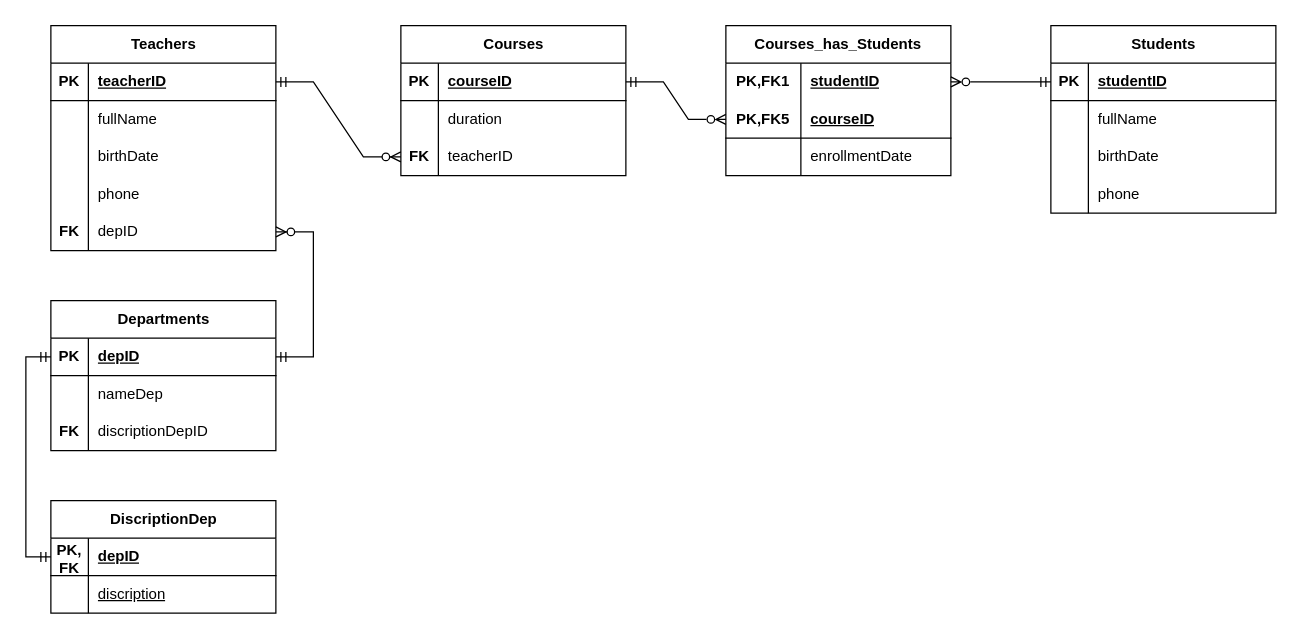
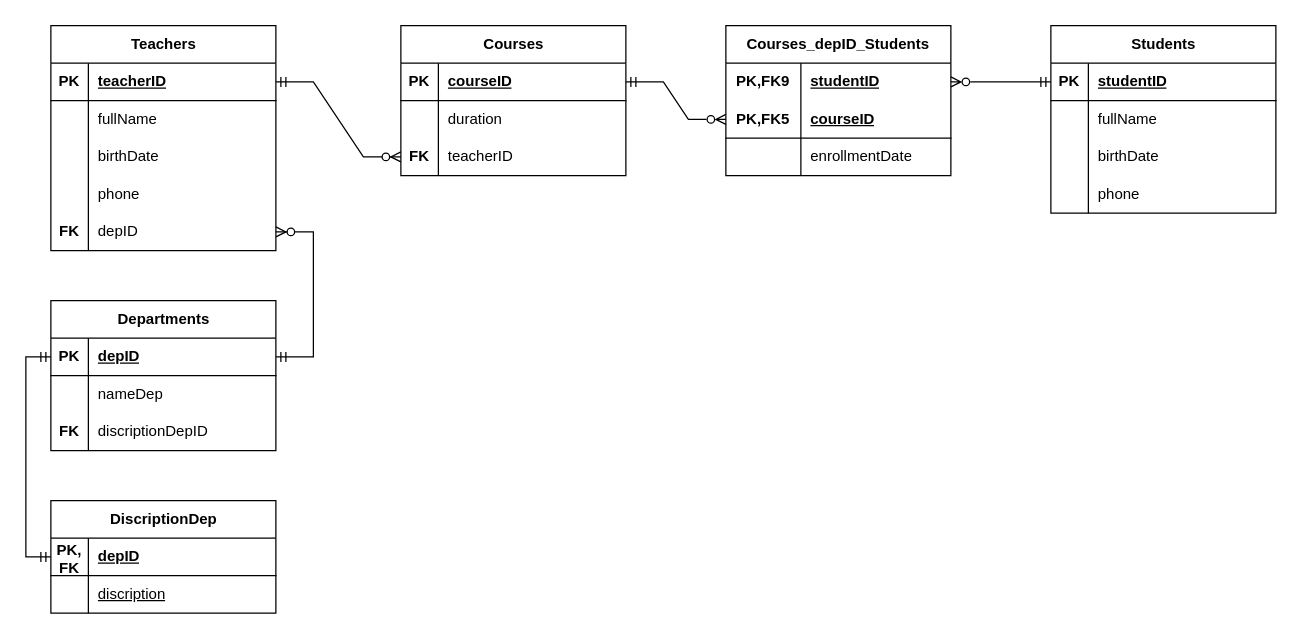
  <mxCell id="0" />
  <mxCell id="1" parent="0" />
  <mxCell id="2" value="Students" style="shape=table;startSize=30;container=1;collapsible=1;childLayout=tableLayout;fixedRows=1;rowLines=0;fontStyle=1;align=center;resizeLast=1;html=1;" parent="1" vertex="1"><mxGeometry x="840" y="20" width="180" height="150" as="geometry" /></mxCell>
  <mxCell id="3" value="" style="shape=tableRow;horizontal=0;startSize=0;swimlaneHead=0;swimlaneBody=0;fillColor=none;collapsible=0;dropTarget=0;points=[[0,0.5],[1,0.5]];portConstraint=eastwest;top=0;left=0;right=0;bottom=1;" parent="2" vertex="1"><mxGeometry y="30" width="180" height="30" as="geometry" /></mxCell>
  <mxCell id="4" value="PK" style="shape=partialRectangle;connectable=0;fillColor=none;top=0;left=0;bottom=0;right=0;fontStyle=1;overflow=hidden;whiteSpace=wrap;html=1;" parent="3" vertex="1"><mxGeometry width="30" height="30" as="geometry"><mxRectangle width="30" height="30" as="alternateBounds" /></mxGeometry></mxCell>
  <mxCell id="5" value="studentID" style="shape=partialRectangle;connectable=0;fillColor=none;top=0;left=0;bottom=0;right=0;align=left;spacingLeft=6;fontStyle=5;overflow=hidden;whiteSpace=wrap;html=1;" parent="3" vertex="1"><mxGeometry x="30" width="150" height="30" as="geometry"><mxRectangle width="150" height="30" as="alternateBounds" /></mxGeometry></mxCell>
  <mxCell id="6" value="" style="shape=tableRow;horizontal=0;startSize=0;swimlaneHead=0;swimlaneBody=0;fillColor=none;collapsible=0;dropTarget=0;points=[[0,0.5],[1,0.5]];portConstraint=eastwest;top=0;left=0;right=0;bottom=0;" parent="2" vertex="1"><mxGeometry y="60" width="180" height="30" as="geometry" /></mxCell>
  <mxCell id="7" value="" style="shape=partialRectangle;connectable=0;fillColor=none;top=0;left=0;bottom=0;right=0;editable=1;overflow=hidden;whiteSpace=wrap;html=1;" parent="6" vertex="1"><mxGeometry width="30" height="30" as="geometry"><mxRectangle width="30" height="30" as="alternateBounds" /></mxGeometry></mxCell>
  <mxCell id="8" value="fullName" style="shape=partialRectangle;connectable=0;fillColor=none;top=0;left=0;bottom=0;right=0;align=left;spacingLeft=6;overflow=hidden;whiteSpace=wrap;html=1;" parent="6" vertex="1"><mxGeometry x="30" width="150" height="30" as="geometry"><mxRectangle width="150" height="30" as="alternateBounds" /></mxGeometry></mxCell>
  <mxCell id="9" value="" style="shape=tableRow;horizontal=0;startSize=0;swimlaneHead=0;swimlaneBody=0;fillColor=none;collapsible=0;dropTarget=0;points=[[0,0.5],[1,0.5]];portConstraint=eastwest;top=0;left=0;right=0;bottom=0;" parent="2" vertex="1"><mxGeometry y="90" width="180" height="30" as="geometry" /></mxCell>
  <mxCell id="10" value="" style="shape=partialRectangle;connectable=0;fillColor=none;top=0;left=0;bottom=0;right=0;editable=1;overflow=hidden;whiteSpace=wrap;html=1;" parent="9" vertex="1"><mxGeometry width="30" height="30" as="geometry"><mxRectangle width="30" height="30" as="alternateBounds" /></mxGeometry></mxCell>
  <mxCell id="11" value="birthDate" style="shape=partialRectangle;connectable=0;fillColor=none;top=0;left=0;bottom=0;right=0;align=left;spacingLeft=6;overflow=hidden;whiteSpace=wrap;html=1;" parent="9" vertex="1"><mxGeometry x="30" width="150" height="30" as="geometry"><mxRectangle width="150" height="30" as="alternateBounds" /></mxGeometry></mxCell>
  <mxCell id="12" value="" style="shape=tableRow;horizontal=0;startSize=0;swimlaneHead=0;swimlaneBody=0;fillColor=none;collapsible=0;dropTarget=0;points=[[0,0.5],[1,0.5]];portConstraint=eastwest;top=0;left=0;right=0;bottom=0;" parent="2" vertex="1"><mxGeometry y="120" width="180" height="30" as="geometry" /></mxCell>
  <mxCell id="13" value="" style="shape=partialRectangle;connectable=0;fillColor=none;top=0;left=0;bottom=0;right=0;editable=1;overflow=hidden;whiteSpace=wrap;html=1;" parent="12" vertex="1"><mxGeometry width="30" height="30" as="geometry"><mxRectangle width="30" height="30" as="alternateBounds" /></mxGeometry></mxCell>
  <mxCell id="14" value="phone" style="shape=partialRectangle;connectable=0;fillColor=none;top=0;left=0;bottom=0;right=0;align=left;spacingLeft=6;overflow=hidden;whiteSpace=wrap;html=1;" parent="12" vertex="1"><mxGeometry x="30" width="150" height="30" as="geometry"><mxRectangle width="150" height="30" as="alternateBounds" /></mxGeometry></mxCell>
  <mxCell id="15" value="Teachers" style="shape=table;startSize=30;container=1;collapsible=1;childLayout=tableLayout;fixedRows=1;rowLines=0;fontStyle=1;align=center;resizeLast=1;html=1;" parent="1" vertex="1"><mxGeometry x="40" y="20" width="180" height="180" as="geometry" /></mxCell>
  <mxCell id="16" value="" style="shape=tableRow;horizontal=0;startSize=0;swimlaneHead=0;swimlaneBody=0;fillColor=none;collapsible=0;dropTarget=0;points=[[0,0.5],[1,0.5]];portConstraint=eastwest;top=0;left=0;right=0;bottom=1;" parent="15" vertex="1"><mxGeometry y="30" width="180" height="30" as="geometry" /></mxCell>
  <mxCell id="17" value="PK" style="shape=partialRectangle;connectable=0;fillColor=none;top=0;left=0;bottom=0;right=0;fontStyle=1;overflow=hidden;whiteSpace=wrap;html=1;" parent="16" vertex="1"><mxGeometry width="30" height="30" as="geometry"><mxRectangle width="30" height="30" as="alternateBounds" /></mxGeometry></mxCell>
  <mxCell id="18" value="teacherID" style="shape=partialRectangle;connectable=0;fillColor=none;top=0;left=0;bottom=0;right=0;align=left;spacingLeft=6;fontStyle=5;overflow=hidden;whiteSpace=wrap;html=1;" parent="16" vertex="1"><mxGeometry x="30" width="150" height="30" as="geometry"><mxRectangle width="150" height="30" as="alternateBounds" /></mxGeometry></mxCell>
  <mxCell id="19" value="" style="shape=tableRow;horizontal=0;startSize=0;swimlaneHead=0;swimlaneBody=0;fillColor=none;collapsible=0;dropTarget=0;points=[[0,0.5],[1,0.5]];portConstraint=eastwest;top=0;left=0;right=0;bottom=0;" parent="15" vertex="1"><mxGeometry y="60" width="180" height="30" as="geometry" /></mxCell>
  <mxCell id="20" value="" style="shape=partialRectangle;connectable=0;fillColor=none;top=0;left=0;bottom=0;right=0;editable=1;overflow=hidden;whiteSpace=wrap;html=1;" parent="19" vertex="1"><mxGeometry width="30" height="30" as="geometry"><mxRectangle width="30" height="30" as="alternateBounds" /></mxGeometry></mxCell>
  <mxCell id="21" value="fullName" style="shape=partialRectangle;connectable=0;fillColor=none;top=0;left=0;bottom=0;right=0;align=left;spacingLeft=6;overflow=hidden;whiteSpace=wrap;html=1;" parent="19" vertex="1"><mxGeometry x="30" width="150" height="30" as="geometry"><mxRectangle width="150" height="30" as="alternateBounds" /></mxGeometry></mxCell>
  <mxCell id="22" value="" style="shape=tableRow;horizontal=0;startSize=0;swimlaneHead=0;swimlaneBody=0;fillColor=none;collapsible=0;dropTarget=0;points=[[0,0.5],[1,0.5]];portConstraint=eastwest;top=0;left=0;right=0;bottom=0;" parent="15" vertex="1"><mxGeometry y="90" width="180" height="30" as="geometry" /></mxCell>
  <mxCell id="23" value="" style="shape=partialRectangle;connectable=0;fillColor=none;top=0;left=0;bottom=0;right=0;editable=1;overflow=hidden;whiteSpace=wrap;html=1;" parent="22" vertex="1"><mxGeometry width="30" height="30" as="geometry"><mxRectangle width="30" height="30" as="alternateBounds" /></mxGeometry></mxCell>
  <mxCell id="24" value="birthDate" style="shape=partialRectangle;connectable=0;fillColor=none;top=0;left=0;bottom=0;right=0;align=left;spacingLeft=6;overflow=hidden;whiteSpace=wrap;html=1;" parent="22" vertex="1"><mxGeometry x="30" width="150" height="30" as="geometry"><mxRectangle width="150" height="30" as="alternateBounds" /></mxGeometry></mxCell>
  <mxCell id="25" value="" style="shape=tableRow;horizontal=0;startSize=0;swimlaneHead=0;swimlaneBody=0;fillColor=none;collapsible=0;dropTarget=0;points=[[0,0.5],[1,0.5]];portConstraint=eastwest;top=0;left=0;right=0;bottom=0;" parent="15" vertex="1"><mxGeometry y="120" width="180" height="30" as="geometry" /></mxCell>
  <mxCell id="26" value="" style="shape=partialRectangle;connectable=0;fillColor=none;top=0;left=0;bottom=0;right=0;editable=1;overflow=hidden;whiteSpace=wrap;html=1;" parent="25" vertex="1"><mxGeometry width="30" height="30" as="geometry"><mxRectangle width="30" height="30" as="alternateBounds" /></mxGeometry></mxCell>
  <mxCell id="27" value="phone" style="shape=partialRectangle;connectable=0;fillColor=none;top=0;left=0;bottom=0;right=0;align=left;spacingLeft=6;overflow=hidden;whiteSpace=wrap;html=1;" parent="25" vertex="1"><mxGeometry x="30" width="150" height="30" as="geometry"><mxRectangle width="150" height="30" as="alternateBounds" /></mxGeometry></mxCell>
  <mxCell id="28" value="" style="shape=tableRow;horizontal=0;startSize=0;swimlaneHead=0;swimlaneBody=0;fillColor=none;collapsible=0;dropTarget=0;points=[[0,0.5],[1,0.5]];portConstraint=eastwest;top=0;left=0;right=0;bottom=0;" parent="15" vertex="1"><mxGeometry y="150" width="180" height="30" as="geometry" /></mxCell>
  <mxCell id="29" value="&lt;b&gt;FK&lt;/b&gt;" style="shape=partialRectangle;connectable=0;fillColor=none;top=0;left=0;bottom=0;right=0;editable=1;overflow=hidden;whiteSpace=wrap;html=1;" parent="28" vertex="1"><mxGeometry width="30" height="30" as="geometry"><mxRectangle width="30" height="30" as="alternateBounds" /></mxGeometry></mxCell>
  <mxCell id="30" value="depID" style="shape=partialRectangle;connectable=0;fillColor=none;top=0;left=0;bottom=0;right=0;align=left;spacingLeft=6;overflow=hidden;whiteSpace=wrap;html=1;" parent="28" vertex="1"><mxGeometry x="30" width="150" height="30" as="geometry"><mxRectangle width="150" height="30" as="alternateBounds" /></mxGeometry></mxCell>
  <mxCell id="31" value="Courses" style="shape=table;startSize=30;container=1;collapsible=1;childLayout=tableLayout;fixedRows=1;rowLines=0;fontStyle=1;align=center;resizeLast=1;html=1;" parent="1" vertex="1"><mxGeometry x="320" y="20" width="180" height="120" as="geometry" /></mxCell>
  <mxCell id="32" value="" style="shape=tableRow;horizontal=0;startSize=0;swimlaneHead=0;swimlaneBody=0;fillColor=none;collapsible=0;dropTarget=0;points=[[0,0.5],[1,0.5]];portConstraint=eastwest;top=0;left=0;right=0;bottom=1;" parent="31" vertex="1"><mxGeometry y="30" width="180" height="30" as="geometry" /></mxCell>
  <mxCell id="33" value="PK" style="shape=partialRectangle;connectable=0;fillColor=none;top=0;left=0;bottom=0;right=0;fontStyle=1;overflow=hidden;whiteSpace=wrap;html=1;" parent="32" vertex="1"><mxGeometry width="30" height="30" as="geometry"><mxRectangle width="30" height="30" as="alternateBounds" /></mxGeometry></mxCell>
  <mxCell id="34" value="courseID" style="shape=partialRectangle;connectable=0;fillColor=none;top=0;left=0;bottom=0;right=0;align=left;spacingLeft=6;fontStyle=5;overflow=hidden;whiteSpace=wrap;html=1;" parent="32" vertex="1"><mxGeometry x="30" width="150" height="30" as="geometry"><mxRectangle width="150" height="30" as="alternateBounds" /></mxGeometry></mxCell>
  <mxCell id="35" value="" style="shape=tableRow;horizontal=0;startSize=0;swimlaneHead=0;swimlaneBody=0;fillColor=none;collapsible=0;dropTarget=0;points=[[0,0.5],[1,0.5]];portConstraint=eastwest;top=0;left=0;right=0;bottom=0;" parent="31" vertex="1"><mxGeometry y="60" width="180" height="30" as="geometry" /></mxCell>
  <mxCell id="36" value="" style="shape=partialRectangle;connectable=0;fillColor=none;top=0;left=0;bottom=0;right=0;editable=1;overflow=hidden;whiteSpace=wrap;html=1;" parent="35" vertex="1"><mxGeometry width="30" height="30" as="geometry"><mxRectangle width="30" height="30" as="alternateBounds" /></mxGeometry></mxCell>
  <mxCell id="37" value="duration" style="shape=partialRectangle;connectable=0;fillColor=none;top=0;left=0;bottom=0;right=0;align=left;spacingLeft=6;overflow=hidden;whiteSpace=wrap;html=1;" parent="35" vertex="1"><mxGeometry x="30" width="150" height="30" as="geometry"><mxRectangle width="150" height="30" as="alternateBounds" /></mxGeometry></mxCell>
  <mxCell id="38" value="" style="shape=tableRow;horizontal=0;startSize=0;swimlaneHead=0;swimlaneBody=0;fillColor=none;collapsible=0;dropTarget=0;points=[[0,0.5],[1,0.5]];portConstraint=eastwest;top=0;left=0;right=0;bottom=0;" parent="31" vertex="1"><mxGeometry y="90" width="180" height="30" as="geometry" /></mxCell>
  <mxCell id="39" value="&lt;b&gt;FK&lt;/b&gt;" style="shape=partialRectangle;connectable=0;fillColor=none;top=0;left=0;bottom=0;right=0;editable=1;overflow=hidden;whiteSpace=wrap;html=1;" parent="38" vertex="1"><mxGeometry width="30" height="30" as="geometry"><mxRectangle width="30" height="30" as="alternateBounds" /></mxGeometry></mxCell>
  <mxCell id="40" value="teacherID" style="shape=partialRectangle;connectable=0;fillColor=none;top=0;left=0;bottom=0;right=0;align=left;spacingLeft=6;overflow=hidden;whiteSpace=wrap;html=1;" parent="38" vertex="1"><mxGeometry x="30" width="150" height="30" as="geometry"><mxRectangle width="150" height="30" as="alternateBounds" /></mxGeometry></mxCell>
- <mxCell id="41" value="&lt;span style=&quot;text-wrap: nowrap;&quot;&gt;Courses_has_Students&lt;/span&gt;" style="shape=table;startSize=30;container=1;collapsible=1;childLayout=tableLayout;fixedRows=1;rowLines=0;fontStyle=1;align=center;resizeLast=1;html=1;whiteSpace=wrap;" parent="1" vertex="1"><mxGeometry x="580" y="20" width="180" height="120" as="geometry" /></mxCell>
+ <mxCell id="41" value="&lt;span style=&quot;text-wrap: nowrap;&quot;&gt;Courses_depID_Students&lt;/span&gt;" style="shape=table;startSize=30;container=1;collapsible=1;childLayout=tableLayout;fixedRows=1;rowLines=0;fontStyle=1;align=center;resizeLast=1;html=1;whiteSpace=wrap;" parent="1" vertex="1"><mxGeometry x="580" y="20" width="180" height="120" as="geometry" /></mxCell>
  <mxCell id="42" value="" style="shape=tableRow;horizontal=0;startSize=0;swimlaneHead=0;swimlaneBody=0;fillColor=none;collapsible=0;dropTarget=0;points=[[0,0.5],[1,0.5]];portConstraint=eastwest;top=0;left=0;right=0;bottom=0;html=1;" parent="41" vertex="1"><mxGeometry y="30" width="180" height="30" as="geometry" /></mxCell>
- <mxCell id="43" value="PK,FK1" style="shape=partialRectangle;connectable=0;fillColor=none;top=0;left=0;bottom=0;right=0;fontStyle=1;overflow=hidden;html=1;whiteSpace=wrap;" parent="42" vertex="1"><mxGeometry width="60" height="30" as="geometry"><mxRectangle width="60" height="30" as="alternateBounds" /></mxGeometry></mxCell>
+ <mxCell id="43" value="PK,FK9" style="shape=partialRectangle;connectable=0;fillColor=none;top=0;left=0;bottom=0;right=0;fontStyle=1;overflow=hidden;html=1;whiteSpace=wrap;" parent="42" vertex="1"><mxGeometry width="60" height="30" as="geometry"><mxRectangle width="60" height="30" as="alternateBounds" /></mxGeometry></mxCell>
  <mxCell id="44" value="studentID" style="shape=partialRectangle;connectable=0;fillColor=none;top=0;left=0;bottom=0;right=0;align=left;spacingLeft=6;fontStyle=5;overflow=hidden;html=1;whiteSpace=wrap;" parent="42" vertex="1"><mxGeometry x="60" width="120" height="30" as="geometry"><mxRectangle width="120" height="30" as="alternateBounds" /></mxGeometry></mxCell>
  <mxCell id="45" value="" style="shape=tableRow;horizontal=0;startSize=0;swimlaneHead=0;swimlaneBody=0;fillColor=none;collapsible=0;dropTarget=0;points=[[0,0.5],[1,0.5]];portConstraint=eastwest;top=0;left=0;right=0;bottom=1;html=1;" parent="41" vertex="1"><mxGeometry y="60" width="180" height="30" as="geometry" /></mxCell>
  <mxCell id="46" value="PK,FK5" style="shape=partialRectangle;connectable=0;fillColor=none;top=0;left=0;bottom=0;right=0;fontStyle=1;overflow=hidden;html=1;whiteSpace=wrap;" parent="45" vertex="1"><mxGeometry width="60" height="30" as="geometry"><mxRectangle width="60" height="30" as="alternateBounds" /></mxGeometry></mxCell>
  <mxCell id="47" value="courseID" style="shape=partialRectangle;connectable=0;fillColor=none;top=0;left=0;bottom=0;right=0;align=left;spacingLeft=6;fontStyle=5;overflow=hidden;html=1;whiteSpace=wrap;" parent="45" vertex="1"><mxGeometry x="60" width="120" height="30" as="geometry"><mxRectangle width="120" height="30" as="alternateBounds" /></mxGeometry></mxCell>
  <mxCell id="48" value="" style="shape=tableRow;horizontal=0;startSize=0;swimlaneHead=0;swimlaneBody=0;fillColor=none;collapsible=0;dropTarget=0;points=[[0,0.5],[1,0.5]];portConstraint=eastwest;top=0;left=0;right=0;bottom=0;html=1;" parent="41" vertex="1"><mxGeometry y="90" width="180" height="30" as="geometry" /></mxCell>
  <mxCell id="49" value="" style="shape=partialRectangle;connectable=0;fillColor=none;top=0;left=0;bottom=0;right=0;editable=1;overflow=hidden;html=1;whiteSpace=wrap;" parent="48" vertex="1"><mxGeometry width="60" height="30" as="geometry"><mxRectangle width="60" height="30" as="alternateBounds" /></mxGeometry></mxCell>
  <mxCell id="50" value="enrollmentDate" style="shape=partialRectangle;connectable=0;fillColor=none;top=0;left=0;bottom=0;right=0;align=left;spacingLeft=6;overflow=hidden;html=1;whiteSpace=wrap;" parent="48" vertex="1"><mxGeometry x="60" width="120" height="30" as="geometry"><mxRectangle width="120" height="30" as="alternateBounds" /></mxGeometry></mxCell>
  <mxCell id="51" value="" style="edgeStyle=entityRelationEdgeStyle;fontSize=12;html=1;endArrow=ERzeroToMany;startArrow=ERmandOne;rounded=0;entryX=1;entryY=0.5;entryDx=0;entryDy=0;exitX=1;exitY=0.5;exitDx=0;exitDy=0;" parent="1" source="56" target="28" edge="1"><mxGeometry width="100" height="100" relative="1" as="geometry"><mxPoint x="260" y="280" as="sourcePoint" /><mxPoint x="400" y="220" as="targetPoint" /></mxGeometry></mxCell>
  <mxCell id="52" value="" style="edgeStyle=entityRelationEdgeStyle;fontSize=12;html=1;endArrow=ERzeroToMany;startArrow=ERmandOne;rounded=0;exitX=1;exitY=0.5;exitDx=0;exitDy=0;entryX=0;entryY=0.5;entryDx=0;entryDy=0;" parent="1" source="16" target="38" edge="1"><mxGeometry width="100" height="100" relative="1" as="geometry"><mxPoint x="240" y="40" as="sourcePoint" /><mxPoint x="340" y="-60" as="targetPoint" /></mxGeometry></mxCell>
  <mxCell id="53" value="" style="edgeStyle=entityRelationEdgeStyle;fontSize=12;html=1;endArrow=ERzeroToMany;startArrow=ERmandOne;rounded=0;exitX=1;exitY=0.5;exitDx=0;exitDy=0;entryX=0;entryY=0.5;entryDx=0;entryDy=0;endFill=0;" parent="1" source="32" target="45" edge="1"><mxGeometry width="100" height="100" relative="1" as="geometry"><mxPoint x="510" y="65" as="sourcePoint" /><mxPoint x="550" y="120" as="targetPoint" /></mxGeometry></mxCell>
  <mxCell id="54" value="" style="edgeStyle=entityRelationEdgeStyle;fontSize=12;html=1;endArrow=ERzeroToMany;startArrow=ERmandOne;rounded=0;exitX=0;exitY=0.5;exitDx=0;exitDy=0;entryX=1;entryY=0.5;entryDx=0;entryDy=0;endFill=0;" parent="1" source="3" target="42" edge="1"><mxGeometry width="100" height="100" relative="1" as="geometry"><mxPoint x="780" y="190" as="sourcePoint" /><mxPoint x="860" y="220" as="targetPoint" /><Array as="points"><mxPoint x="840" y="305" /></Array></mxGeometry></mxCell>
  <mxCell id="55" value="Departments" style="shape=table;startSize=30;container=1;collapsible=1;childLayout=tableLayout;fixedRows=1;rowLines=0;fontStyle=1;align=center;resizeLast=1;html=1;" parent="1" vertex="1"><mxGeometry x="40" y="240" width="180" height="120" as="geometry" /></mxCell>
  <mxCell id="56" value="" style="shape=tableRow;horizontal=0;startSize=0;swimlaneHead=0;swimlaneBody=0;fillColor=none;collapsible=0;dropTarget=0;points=[[0,0.5],[1,0.5]];portConstraint=eastwest;top=0;left=0;right=0;bottom=1;" parent="55" vertex="1"><mxGeometry y="30" width="180" height="30" as="geometry" /></mxCell>
  <mxCell id="57" value="PK" style="shape=partialRectangle;connectable=0;fillColor=none;top=0;left=0;bottom=0;right=0;fontStyle=1;overflow=hidden;whiteSpace=wrap;html=1;" parent="56" vertex="1"><mxGeometry width="30" height="30" as="geometry"><mxRectangle width="30" height="30" as="alternateBounds" /></mxGeometry></mxCell>
  <mxCell id="58" value="depID" style="shape=partialRectangle;connectable=0;fillColor=none;top=0;left=0;bottom=0;right=0;align=left;spacingLeft=6;fontStyle=5;overflow=hidden;whiteSpace=wrap;html=1;" parent="56" vertex="1"><mxGeometry x="30" width="150" height="30" as="geometry"><mxRectangle width="150" height="30" as="alternateBounds" /></mxGeometry></mxCell>
  <mxCell id="59" value="" style="shape=tableRow;horizontal=0;startSize=0;swimlaneHead=0;swimlaneBody=0;fillColor=none;collapsible=0;dropTarget=0;points=[[0,0.5],[1,0.5]];portConstraint=eastwest;top=0;left=0;right=0;bottom=0;" parent="55" vertex="1"><mxGeometry y="60" width="180" height="30" as="geometry" /></mxCell>
  <mxCell id="60" value="" style="shape=partialRectangle;connectable=0;fillColor=none;top=0;left=0;bottom=0;right=0;editable=1;overflow=hidden;whiteSpace=wrap;html=1;" parent="59" vertex="1"><mxGeometry width="30" height="30" as="geometry"><mxRectangle width="30" height="30" as="alternateBounds" /></mxGeometry></mxCell>
  <mxCell id="61" value="nameDep" style="shape=partialRectangle;connectable=0;fillColor=none;top=0;left=0;bottom=0;right=0;align=left;spacingLeft=6;overflow=hidden;whiteSpace=wrap;html=1;" parent="59" vertex="1"><mxGeometry x="30" width="150" height="30" as="geometry"><mxRectangle width="150" height="30" as="alternateBounds" /></mxGeometry></mxCell>
  <mxCell id="62" value="" style="shape=tableRow;horizontal=0;startSize=0;swimlaneHead=0;swimlaneBody=0;fillColor=none;collapsible=0;dropTarget=0;points=[[0,0.5],[1,0.5]];portConstraint=eastwest;top=0;left=0;right=0;bottom=0;" parent="55" vertex="1"><mxGeometry y="90" width="180" height="30" as="geometry" /></mxCell>
  <mxCell id="63" value="&lt;b&gt;FK&lt;/b&gt;" style="shape=partialRectangle;connectable=0;fillColor=none;top=0;left=0;bottom=0;right=0;editable=1;overflow=hidden;whiteSpace=wrap;html=1;" parent="62" vertex="1"><mxGeometry width="30" height="30" as="geometry"><mxRectangle width="30" height="30" as="alternateBounds" /></mxGeometry></mxCell>
  <mxCell id="64" value="discriptionDepID" style="shape=partialRectangle;connectable=0;fillColor=none;top=0;left=0;bottom=0;right=0;align=left;spacingLeft=6;overflow=hidden;whiteSpace=wrap;html=1;" parent="62" vertex="1"><mxGeometry x="30" width="150" height="30" as="geometry"><mxRectangle width="150" height="30" as="alternateBounds" /></mxGeometry></mxCell>
  <mxCell id="65" value="DiscriptionDep" style="shape=table;startSize=30;container=1;collapsible=1;childLayout=tableLayout;fixedRows=1;rowLines=0;fontStyle=1;align=center;resizeLast=1;html=1;" parent="1" vertex="1"><mxGeometry x="40" y="400" width="180" height="90" as="geometry" /></mxCell>
  <mxCell id="66" value="" style="shape=tableRow;horizontal=0;startSize=0;swimlaneHead=0;swimlaneBody=0;fillColor=none;collapsible=0;dropTarget=0;points=[[0,0.5],[1,0.5]];portConstraint=eastwest;top=0;left=0;right=0;bottom=1;" parent="65" vertex="1"><mxGeometry y="30" width="180" height="30" as="geometry" /></mxCell>
  <mxCell id="67" value="PK, FK" style="shape=partialRectangle;connectable=0;fillColor=none;top=0;left=0;bottom=0;right=0;fontStyle=1;overflow=hidden;whiteSpace=wrap;html=1;" parent="66" vertex="1"><mxGeometry width="30" height="30" as="geometry"><mxRectangle width="30" height="30" as="alternateBounds" /></mxGeometry></mxCell>
  <mxCell id="68" value="depID" style="shape=partialRectangle;connectable=0;fillColor=none;top=0;left=0;bottom=0;right=0;align=left;spacingLeft=6;fontStyle=5;overflow=hidden;whiteSpace=wrap;html=1;" parent="66" vertex="1"><mxGeometry x="30" width="150" height="30" as="geometry"><mxRectangle width="150" height="30" as="alternateBounds" /></mxGeometry></mxCell>
  <mxCell id="69" value="" style="shape=tableRow;horizontal=0;startSize=0;swimlaneHead=0;swimlaneBody=0;fillColor=none;collapsible=0;dropTarget=0;points=[[0,0.5],[1,0.5]];portConstraint=eastwest;top=0;left=0;right=0;bottom=0;" parent="65" vertex="1"><mxGeometry y="60" width="180" height="30" as="geometry" /></mxCell>
  <mxCell id="70" value="" style="shape=partialRectangle;connectable=0;fillColor=none;top=0;left=0;bottom=0;right=0;editable=1;overflow=hidden;whiteSpace=wrap;html=1;" parent="69" vertex="1"><mxGeometry width="30" height="30" as="geometry"><mxRectangle width="30" height="30" as="alternateBounds" /></mxGeometry></mxCell>
  <mxCell id="71" value="&lt;span style=&quot;text-decoration-line: underline;&quot;&gt;discription&lt;/span&gt;" style="shape=partialRectangle;connectable=0;fillColor=none;top=0;left=0;bottom=0;right=0;align=left;spacingLeft=6;overflow=hidden;whiteSpace=wrap;html=1;" parent="69" vertex="1"><mxGeometry x="30" width="150" height="30" as="geometry"><mxRectangle width="150" height="30" as="alternateBounds" /></mxGeometry></mxCell>
  <mxCell id="72" value="" style="edgeStyle=orthogonalEdgeStyle;fontSize=12;html=1;endArrow=ERmandOne;startArrow=ERmandOne;rounded=0;entryX=0;entryY=0.5;entryDx=0;entryDy=0;exitX=0;exitY=0.5;exitDx=0;exitDy=0;" parent="1" source="56" target="66" edge="1"><mxGeometry width="100" height="100" relative="1" as="geometry"><mxPoint x="320" y="330" as="sourcePoint" /><mxPoint x="290" y="360" as="targetPoint" /><Array as="points"><mxPoint x="20" y="285" /><mxPoint x="20" y="445" /></Array></mxGeometry></mxCell>
